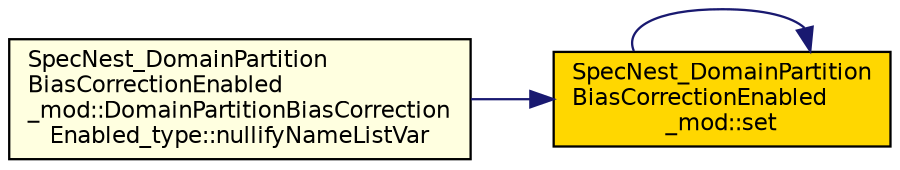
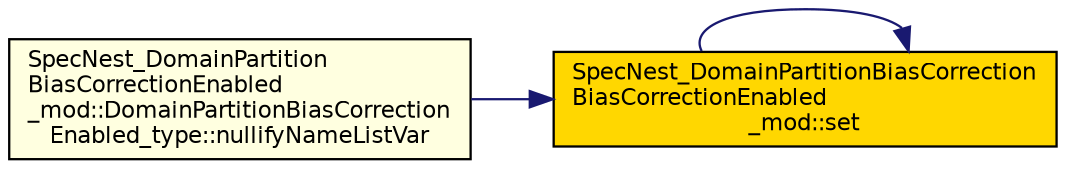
  digraph {
    rankdir=RL
    node [color=black fontname=Helvetica fontsize=10 shape=record style=filled]
    edge [color=midnightblue dir=back fontname=Helvetica fontsize=10 labelfontname=Helvetica labelfontsize=10 style=solid]
-   n1 [fillcolor=gold fontcolor=black height=0.2 label="SpecNest_DomainPartition\lBiasCorrectionEnabled\l_mod::set" width=0.4]
+   n1 [fillcolor=gold fontcolor=black height=0.2 label="SpecNest_DomainPartitionBiasCorrection\lBiasCorrectionEnabled\l_mod::set" width=0.4]
    n2 [fillcolor=lightyellow height=0.2 label="SpecNest_DomainPartition\lBiasCorrectionEnabled\l_mod::DomainPartitionBiasCorrection\lEnabled_type::nullifyNameListVar" width=0.4]
    n1 -> n1
    n1 -> n2
  }
